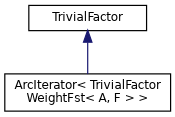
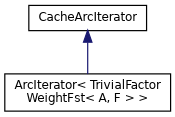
  digraph {
    rankdir=TB
    node [color=black fillcolor=white fontname=Helvetica fontsize=10 shape=record style=filled]
-   n1 [height=0.2 label=TrivialFactor width=0.4]
+   n1 [height=0.2 label=CacheArcIterator width=0.4]
    n2 [height=0.2 label="ArcIterator\< TrivialFactor\lWeightFst\< A, F \> \>" width=0.4]
    n1 -> n2 [color=midnightblue dir=back fontname=Helvetica fontsize=10 labelfontname=Helvetica labelfontsize=10 style=solid]
  }
